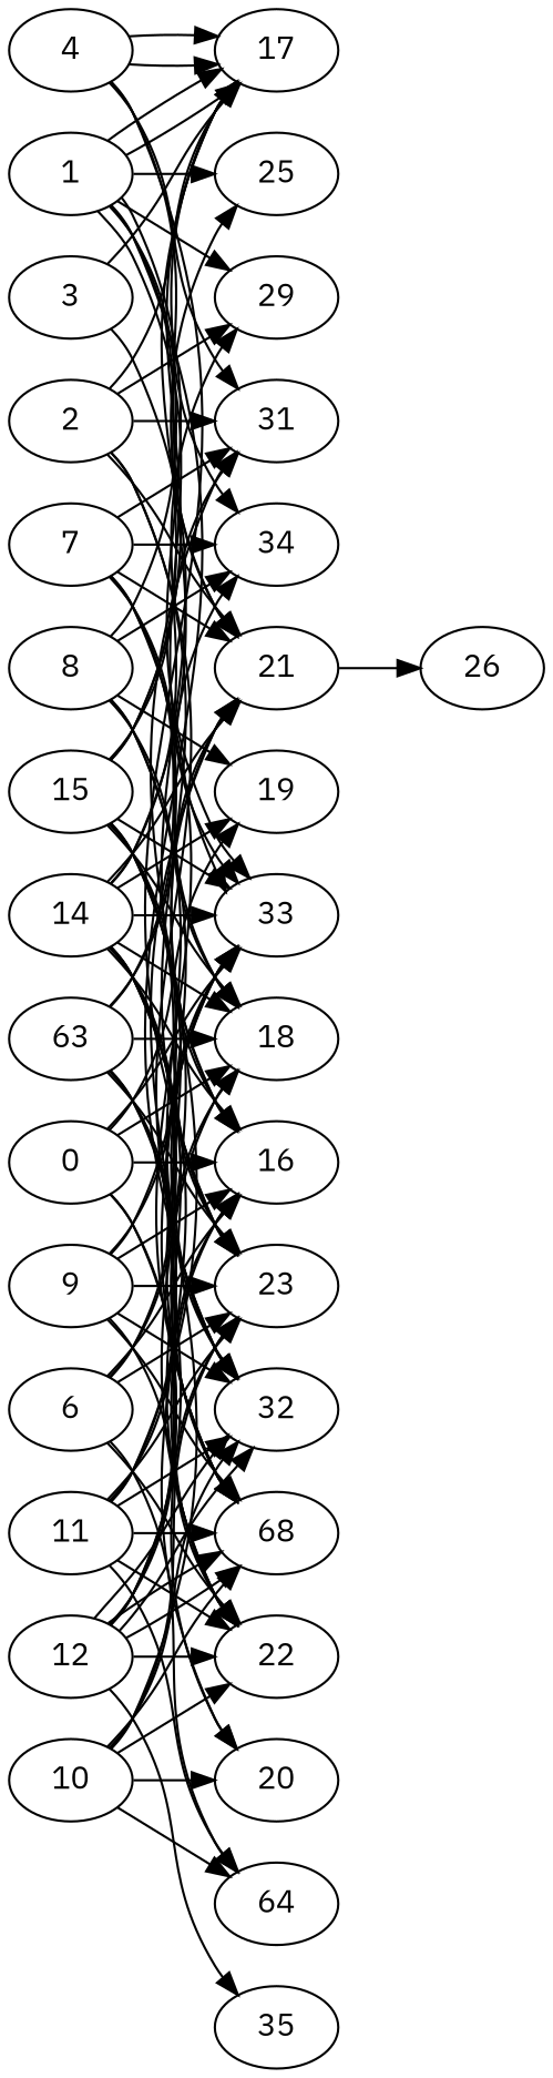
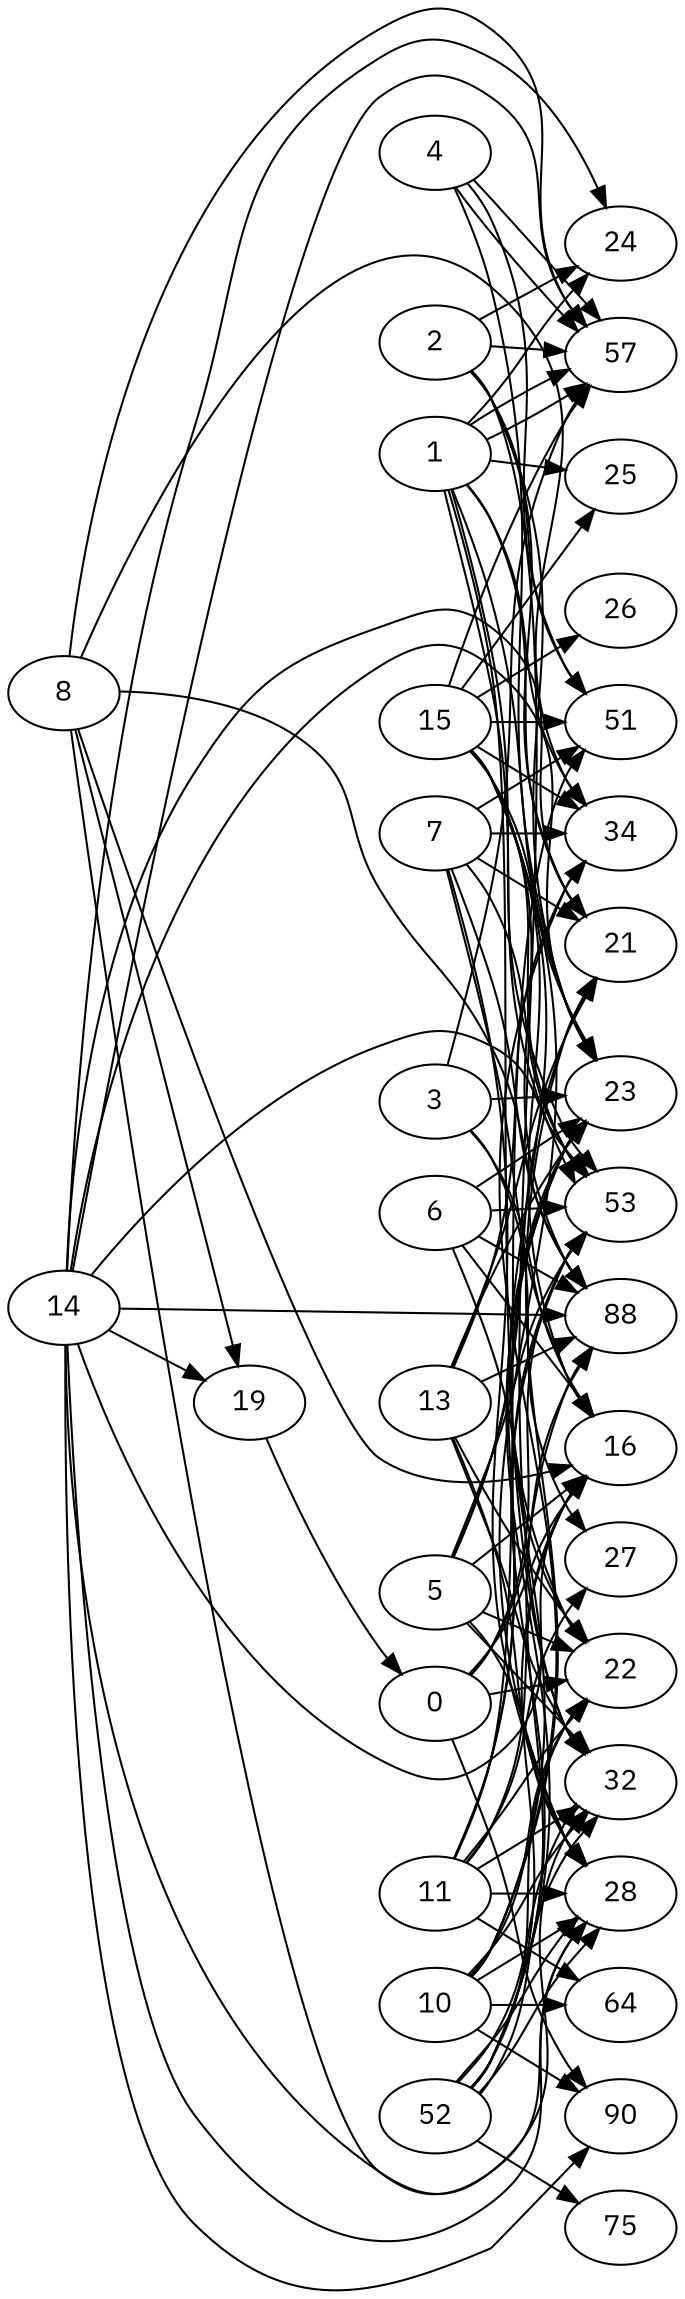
  digraph {
    fontname="IBM Plex Sans"
    rankdir=LR
    node [alpha=0.20 fontname="IBM Plex Sans"]
    edge [fontname="IBM Plex Sans"]
    1 [alpha=0.03 expect_size=29635253568229796]
-   17 [expect_size=816513548288000000000]
+   17 [expect_size=816513548288000000000 label=57]
    21 [alpha=0.06 expect_size=660649399198763776]
    23 [alpha=0.13 expect_size=1666601681996549888]
    25 [expect_size=408048013165474086912]
-   29 [alpha=0.18 expect_size=10596790807608448]
+   29 [alpha=0.18 expect_size=10596790807608448 label=24]
    32 [alpha=0.17 expect_size=116661294191068839936]
-   33 [alpha=0.13 expect_size=29411390378723680]
+   33 [alpha=0.13 expect_size=29411390378723680 label=53]
    34 [alpha=0.17 expect_size=16666181664205636]
-   18 [alpha=0.03 expect_size=301461405696000000000]
+   18 [alpha=0.03 expect_size=301461405696000000000 label=88]
    2 [alpha=0.01 expect_size=1853120484726504960]
-   31 [alpha=0.03 expect_size=2478064395091968000]
+   31 [alpha=0.03 expect_size=2478064395091968000 label=51]
    3 [alpha=0.11 expect_size=14789542228008316]
    16 [alpha=0.01 expect_size=1751737489942816751616]
+   27 [alpha=0.07 expect_size=205457437708795040]
    4 [alpha=0.12 expect_size=8448966867543317]
    n17 [alpha=0.07 expect_size=115257757324919312 label=0]
    19 [alpha=0.01 expect_size=798831710118546944]
-   20 [alpha=0.04 expect_size=47898119682380272]
+   20 [alpha=0.04 expect_size=47898119682380272 label=90]
    22 [alpha=0.10 expect_size=448034228022819200]
    6 [alpha=0.12 expect_size=1486440094553461]
    n22 [alpha=0.15 expect_size=770263686499931 label=64]
    7 [alpha=0.02 expect_size=328781394135033600]
-   28 [alpha=0.09 expect_size=2041322598285489209344 label=68]
+   28 [alpha=0.09 expect_size=2041322598285489209344]
    8 [expect_size=1292924400688082976768]
-   9 [alpha=0.18 expect_size=1454150775084561]
+   9 [alpha=0.18 expect_size=1454150775084561 label=5]
    10 [alpha=0.01 expect_size=103993252679381942272]
    11 [expect_size=1090063075692023552]
-   12 [alpha=0.13 expect_size=369563139546683904]
-   35 [alpha=0.04 expect_size=1048823119944944]
-   13 [alpha=0.12 expect_size=56203348845174718464 label=63]
+   12 [alpha=0.13 expect_size=369563139546683904 label=52]
+   35 [alpha=0.04 expect_size=1048823119944944 label=75]
+   13 [alpha=0.12 expect_size=56203348845174718464]
    14 [alpha=0.04 expect_size=1300753255654376865792]
    15 [alpha=0.19 expect_size=24039304088321523712]
    26 [alpha=0.04 expect_size=574268033567551389696]
    1 -> 17
    1 -> 17
    1 -> 21
+   1 -> 23
    1 -> 25
    1 -> 29
    1 -> 32
    1 -> 33
    1 -> 33
    1 -> 34
    2 -> 17
    2 -> 21
    2 -> 23
    2 -> 29
    2 -> 32
    2 -> 31
    3 -> 17
+   3 -> 23
    3 -> 16
+   3 -> 27
    4 -> 17
    4 -> 17
-   4 -> 21
    4 -> 23
    4 -> 31
    n17 -> 33
    n17 -> 18
    n17 -> 16
-   n17 -> 19
+   19 -> n17
    n17 -> 20
    n17 -> 22
    6 -> 23
    6 -> 33
    6 -> 18
    6 -> 16
    6 -> 22
-   6 -> n22
    7 -> 21
    7 -> 33
    7 -> 34
    7 -> 18
    7 -> 31
    7 -> 16
    7 -> 28
    8 -> 17
-   8 -> 32
+   8 -> 16
    8 -> 34
    8 -> 18
    8 -> 19
    8 -> 28
    9 -> 21
    9 -> 23
    9 -> 32
    9 -> 33
    9 -> 16
    9 -> 22
    9 -> 28
    10 -> 21
    10 -> 23
    10 -> 32
+   10 -> 34
    10 -> 20
    10 -> 22
    10 -> n22
    10 -> 28
    11 -> 23
    11 -> 32
    11 -> 33
    11 -> 31
    11 -> 16
+   11 -> 27
    11 -> 22
    11 -> n22
    11 -> 28
    12 -> 23
    12 -> 32
    12 -> 32
    12 -> 33
    12 -> 18
    12 -> 16
    12 -> 22
    12 -> 28
    12 -> 28
    12 -> 35
    13 -> 21
    13 -> 23
    13 -> 32
    13 -> 34
    13 -> 18
    13 -> 22
    13 -> 28
    14 -> 17
    14 -> 21
    14 -> 23
    14 -> 29
    14 -> 32
    14 -> 33
    14 -> 18
    14 -> 16
    14 -> 19
    14 -> 20
-   14 -> 22
    14 -> 28
    15 -> 17
    15 -> 23
    15 -> 25
    15 -> 33
+   15 -> 34
    15 -> 18
    15 -> 31
    15 -> 16
    15 -> 22
    15 -> 28
-   21 -> 26
+   15 -> 26
  }
